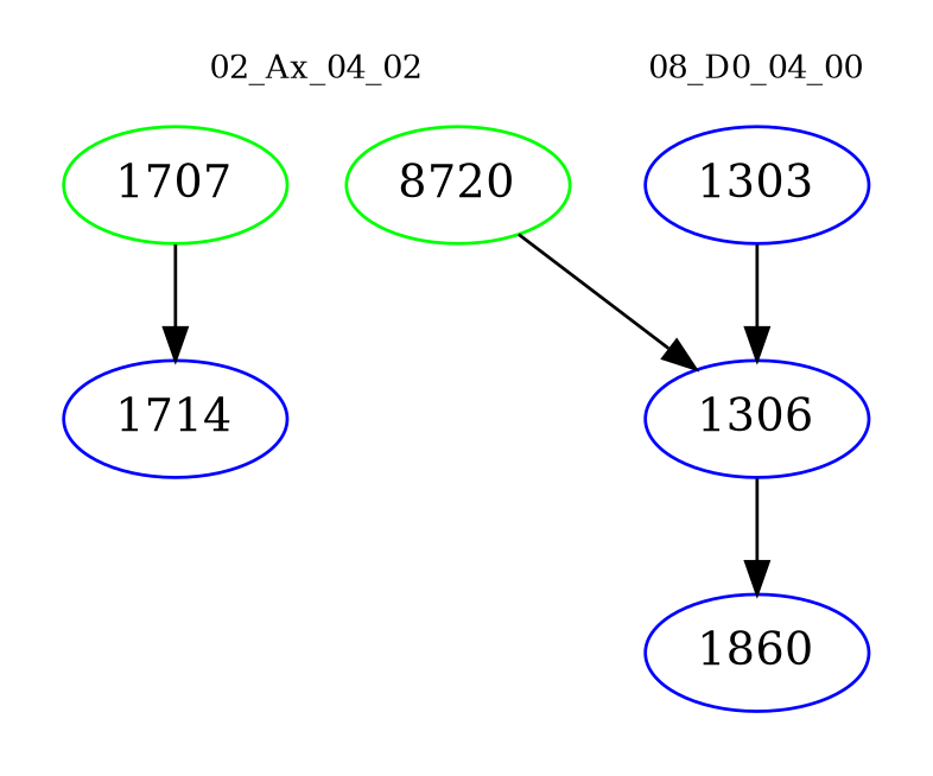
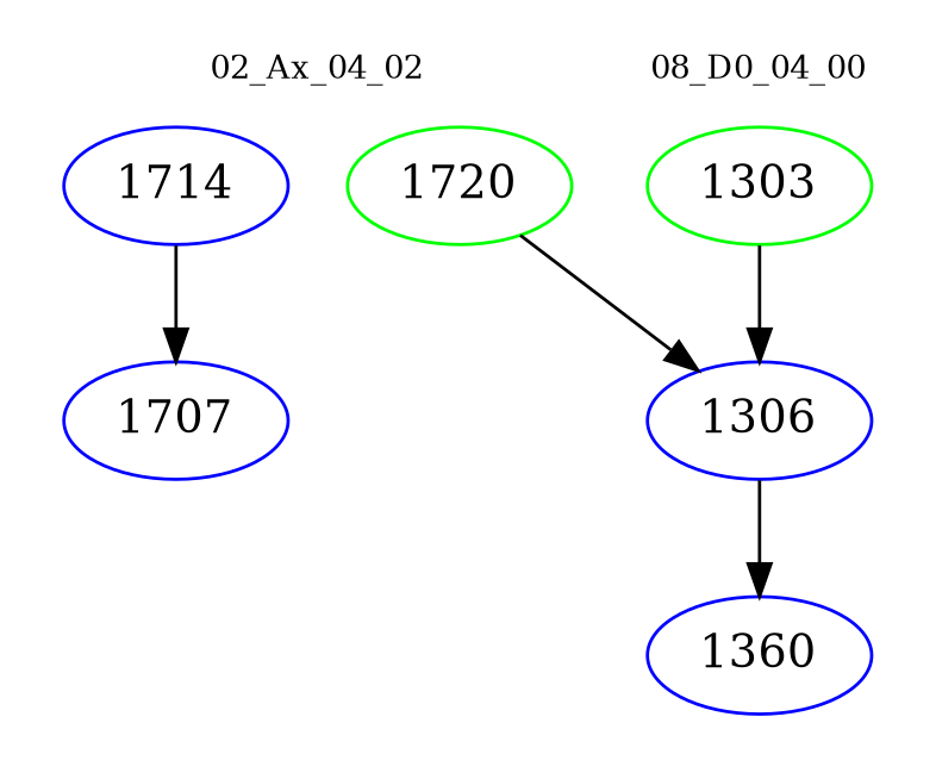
  digraph {
    node [color=blue]
    edge [color=black]
-   n1 [color=green label=8720]
+   n1 [color=green label=1720]
    n2 [label=1714]
-   n3 [color=green label=1707]
-   n4 [label=1303]
+   n3 [label=1707]
+   n4 [color=green label=1303]
    n5 [label=1306]
-   n6 [label=1860]
+   n6 [label=1360]
    subgraph cluster_1 {
      color=white
      fontsize=10
      label="02_Ax_04_02"
      n1
      n2
      n3
    }
    subgraph cluster_2 {
      color=white
      fontsize=10
      label="08_D0_04_00"
      n4
      n5
      n6
    }
    n1 -> n5
-   n3 -> n2
+   n2 -> n3
    n4 -> n5
    n5 -> n6
  }
